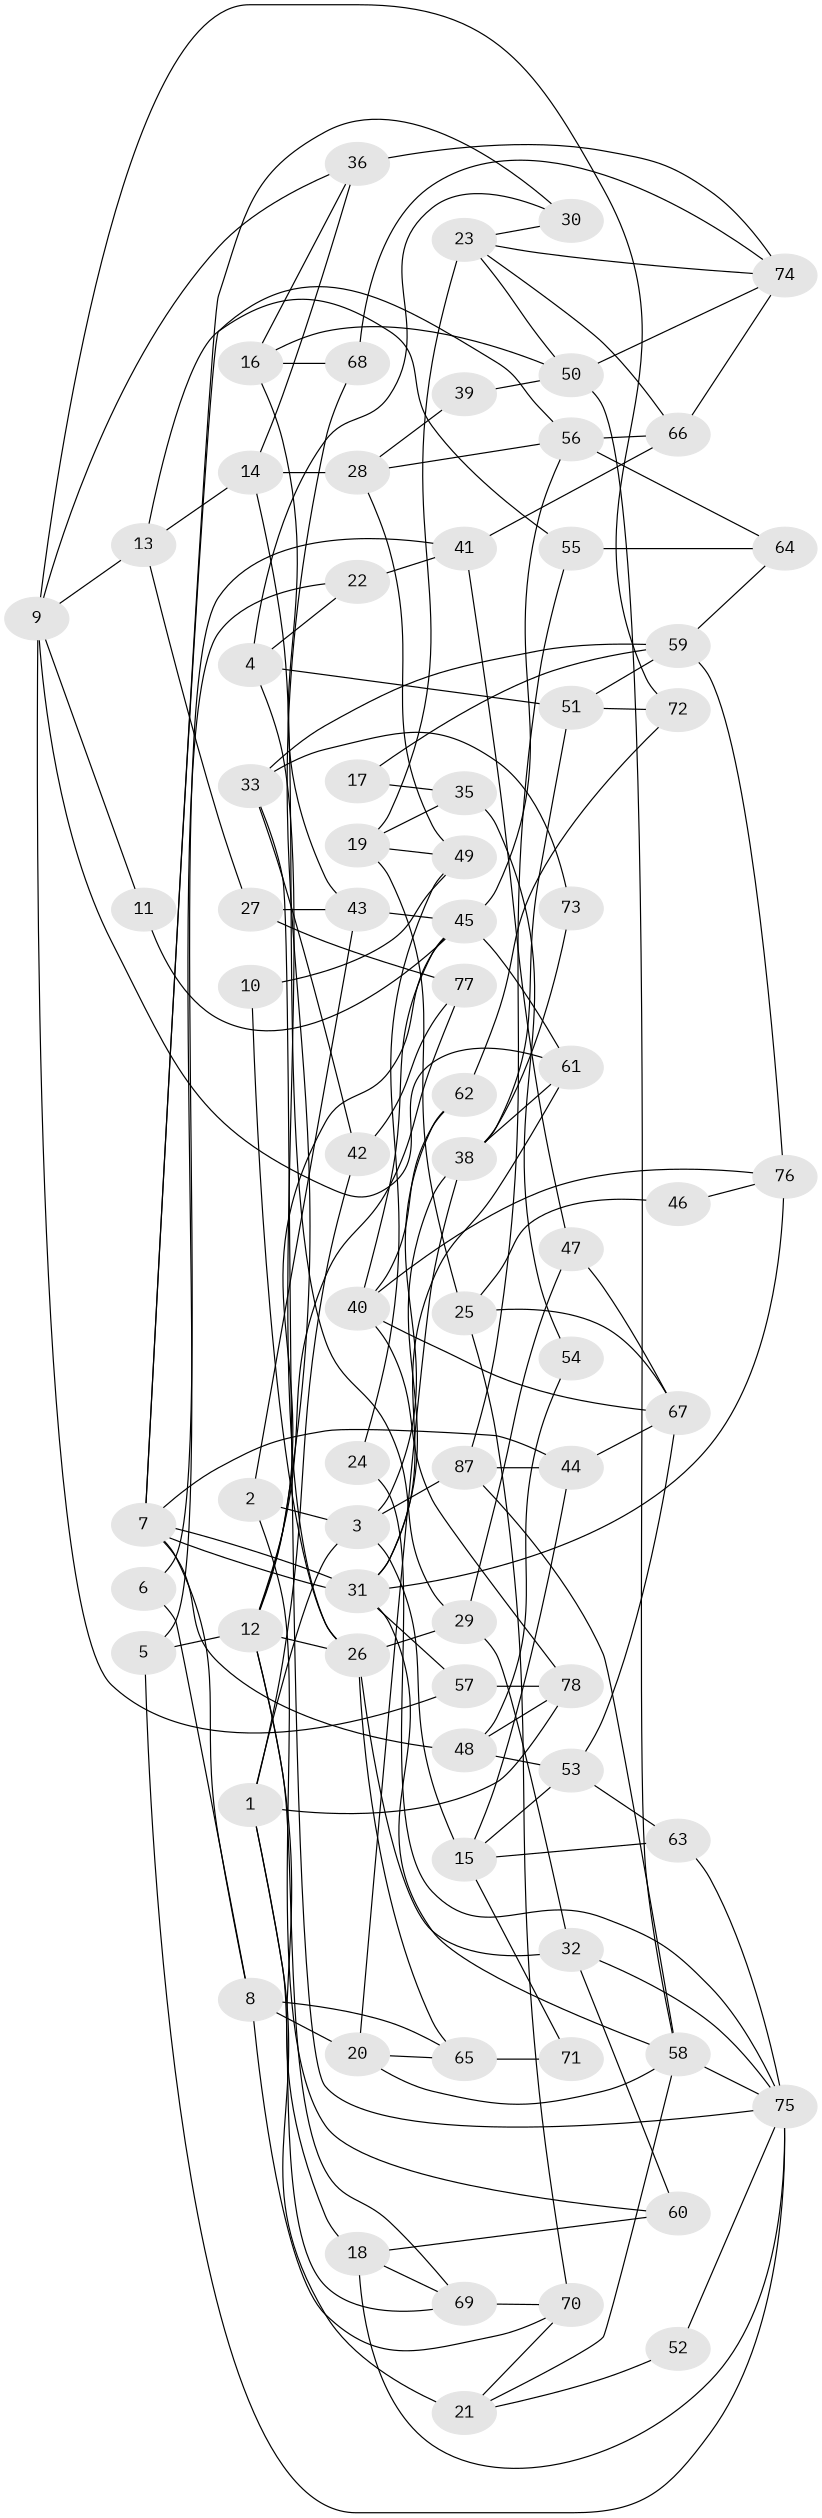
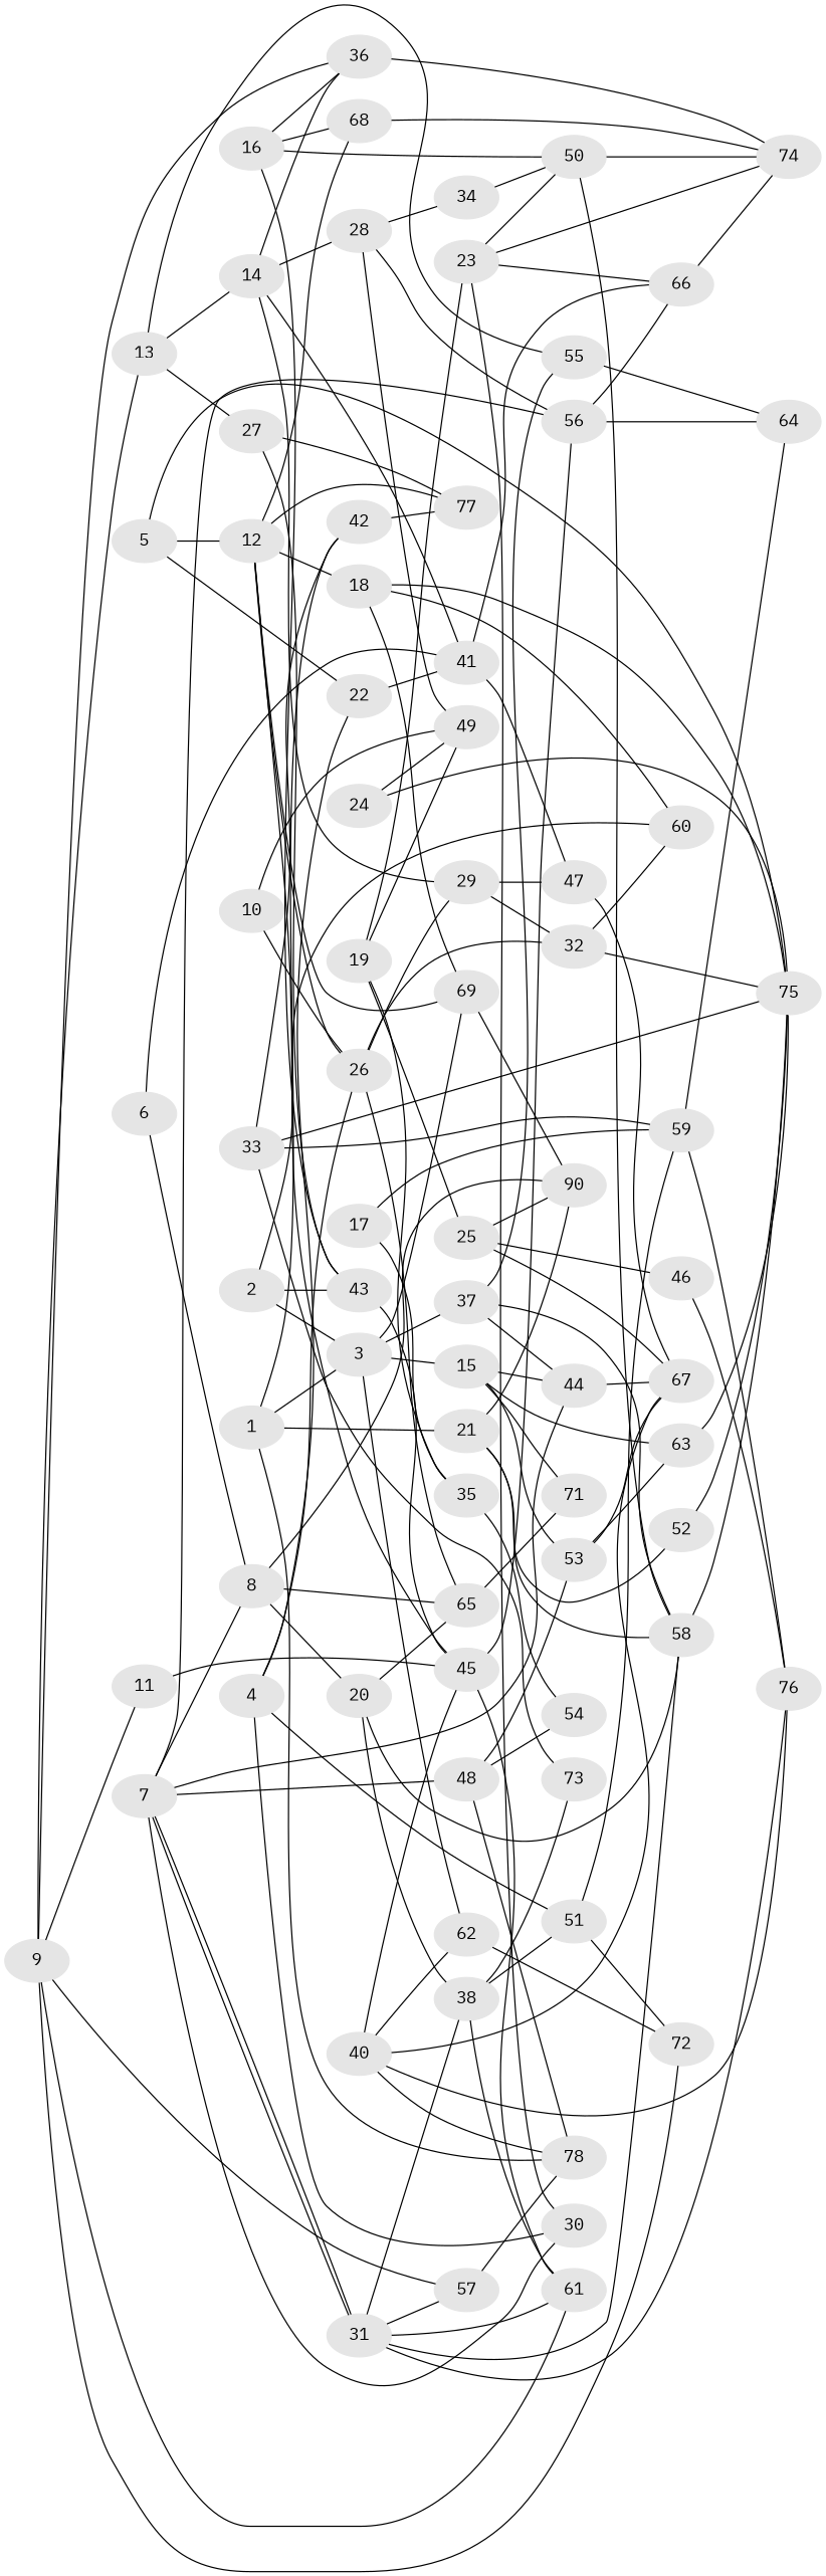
  graph {
    fontname="IBM Plex Mono"
    rankdir=LR
    node [color=gray90 fontname="IBM Plex Mono" style=filled]
    edge [fontname="IBM Plex Mono"]
    1
    3
    21
    42
    69
    78
    15
-   37 [label=87]
+   37
    62
-   70
+   70 [label=90]
    58
    52
    77
    2
    43
    60
    45
    44
    53
    63
    71
    55
    72
    4
    22
    26
    30
    51
    41
    65
    29
    32
    59
    5
    12
    75
    18
    68
    6
    8
    20
    66
    47
    7
    31
    48
    56
    57
    61
    38
    76
    67
    54
    64
    9
    11
    13
    36
    14
    27
    74
    10
    49
    28
-   34 [label=39]
+   34
    16
    50
    17
    35
    19
    23
    25
    46
    73
    24
    33
    40
    1 -- 3
    1 -- 21
    1 -- 42
-   1 -- 69
+   3 -- 69
    1 -- 78
    3 -- 15
    3 -- 37
    3 -- 62
    21 -- 70
    21 -- 58
    21 -- 52
    42 -- 77
    69 -- 70
    15 -- 44
    15 -- 53
    15 -- 63
    15 -- 71
    37 -- 58
    37 -- 44
    37 -- 55
    62 -- 72
    58 -- 75
    52 -- 75
    2 -- 3
    2 -- 43
    2 -- 60
    43 -- 45
    45 -- 56
    45 -- 61
    44 -- 67
    53 -- 63
    53 -- 67
    63 -- 75
    55 -- 64
    4 -- 22
    4 -- 26
    4 -- 30
    4 -- 51
    22 -- 41
    26 -- 65
    26 -- 29
    26 -- 32
    51 -- 72
    51 -- 59
    41 -- 66
    41 -- 47
    65 -- 71
    29 -- 32
    29 -- 47
    32 -- 60
    32 -- 75
    59 -- 76
    59 -- 64
    5 -- 22
    5 -- 12
    5 -- 75
    12 -- 69
    12 -- 77
    12 -- 45
    12 -- 26
    12 -- 18
    12 -- 68
    18 -- 69
    18 -- 60
    18 -- 75
    68 -- 74
    6 -- 41
    6 -- 8
    8 -- 70
    8 -- 65
    8 -- 20
    20 -- 58
    20 -- 65
    20 -- 38
    66 -- 74
    47 -- 67
    7 -- 44
    7 -- 30
    7 -- 8
    7 -- 31
    7 -- 31
    7 -- 48
    7 -- 56
    31 -- 58
    31 -- 57
    31 -- 61
    31 -- 38
    31 -- 76
    48 -- 78
    48 -- 53
    48 -- 54
    56 -- 66
    56 -- 64
    57 -- 78
    38 -- 51
    38 -- 61
    38 -- 73
    9 -- 72
    9 -- 57
    9 -- 61
    9 -- 11
    9 -- 13
    9 -- 36
    11 -- 45
    13 -- 55
    13 -- 14
    13 -- 27
    36 -- 74
+   14 -- 41
    14 -- 29
    14 -- 36
    14 -- 28
    27 -- 77
    27 -- 43
    10 -- 26
    10 -- 49
    28 -- 56
    28 -- 49
    28 -- 34
    34 -- 50
    16 -- 43
    16 -- 68
    16 -- 36
    16 -- 50
    50 -- 58
    50 -- 74
    17 -- 59
    17 -- 35
    35 -- 54
    19 -- 49
    19 -- 35
    19 -- 23
    19 -- 25
    23 -- 30
    23 -- 66
    23 -- 74
    23 -- 50
    25 -- 70
    25 -- 67
    25 -- 46
    46 -- 76
    24 -- 75
    24 -- 49
    33 -- 42
    33 -- 59
    33 -- 75
    33 -- 73
    40 -- 78
    40 -- 62
    40 -- 45
    40 -- 76
    40 -- 67
  }
